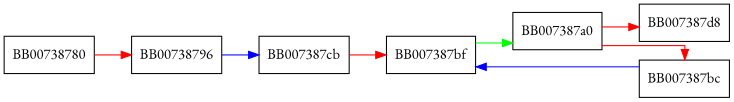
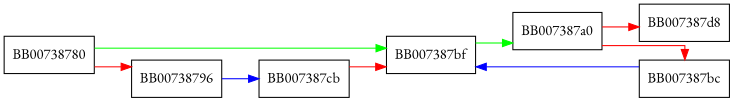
  digraph {
    fontname="EB Garamond"
    rankdir=LR
    splines=ortho
    node [fontname="EB Garamond" shape=box]
    edge [color=red fontname="EB Garamond"]
    BB00738780
    BB007387bf
    BB00738796
    BB007387a0
    BB007387cb
    BB007387d8
    BB007387bc
+   BB00738780 -> BB007387bf [color=green]
    BB00738780 -> BB00738796
    BB007387bf -> BB007387a0 [color=green]
    BB00738796 -> BB007387cb [color=blue]
    BB007387a0 -> BB007387d8
    BB007387a0 -> BB007387bc
    BB007387cb -> BB007387bf
    BB007387bc -> BB007387bf [color=blue]
  }
